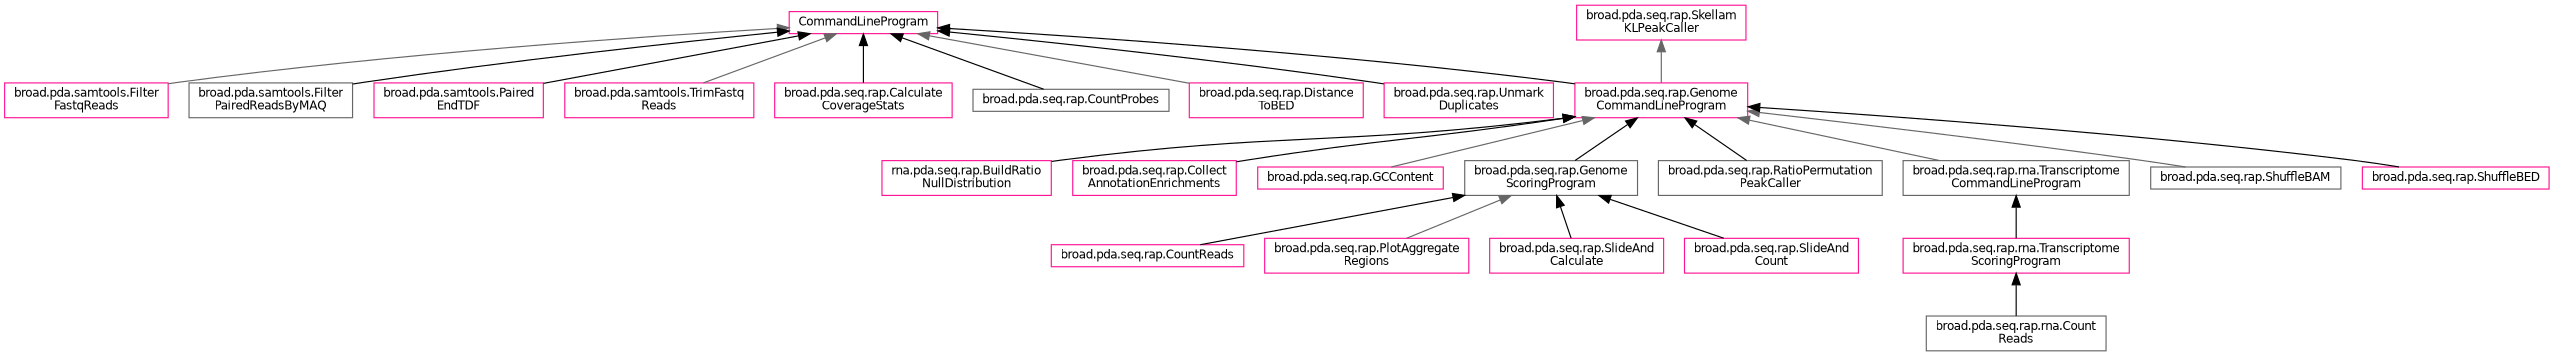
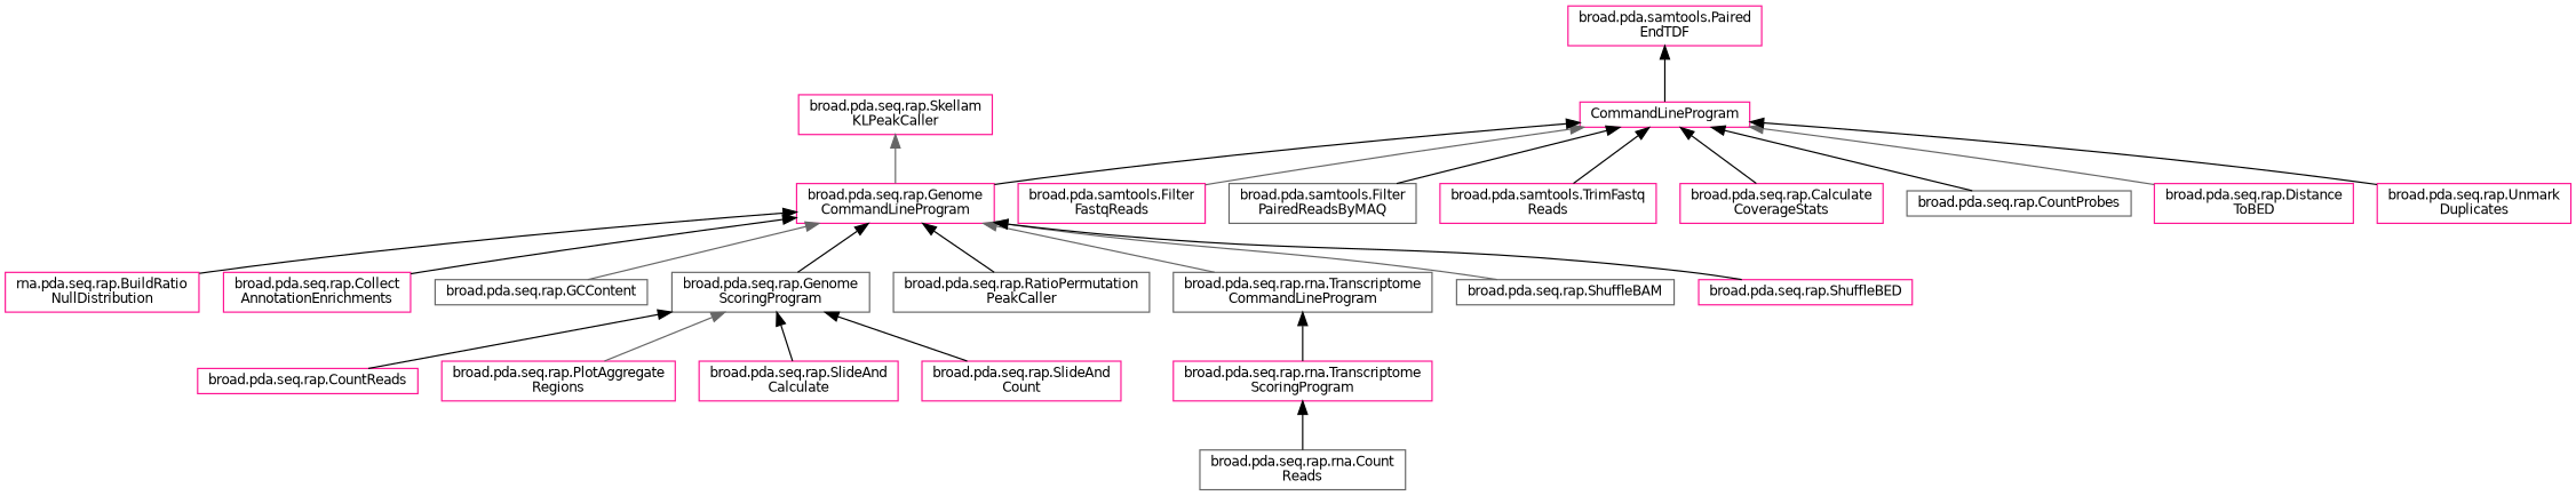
  digraph {
    rankdir=TB
    node [color=deeppink fillcolor=white fontname=Helvetica fontsize=10 shape=record style=filled]
    edge [color=black dir=back fontname=Helvetica fontsize=10 labelfontname=Helvetica labelfontsize=10 style=solid]
    n1 [height=0.2 label=CommandLineProgram width=0.4]
    n2 [height=0.2 label="broad.pda.samtools.Filter\lFastqReads" width=0.4]
    n3 [color=gray40 height=0.2 label="broad.pda.samtools.Filter\lPairedReadsByMAQ" width=0.4]
    n4 [height=0.2 label="broad.pda.samtools.Paired\lEndTDF" width=0.4]
    n5 [height=0.2 label="broad.pda.samtools.TrimFastq\lReads" width=0.4]
    n6 [height=0.2 label="broad.pda.seq.rap.Calculate\lCoverageStats" width=0.4]
    n7 [color=gray40 height=0.2 label="broad.pda.seq.rap.CountProbes" width=0.4]
    n8 [height=0.2 label="broad.pda.seq.rap.Distance\lToBED" width=0.4]
    n9 [height=0.2 label="broad.pda.seq.rap.Genome\lCommandLineProgram" width=0.4]
    n10 [height=0.2 label="broad.pda.seq.rap.Unmark\lDuplicates" width=0.4]
    n11 [height=0.2 label="rna.pda.seq.rap.BuildRatio\lNullDistribution" width=0.4]
    n12 [height=0.2 label="broad.pda.seq.rap.Collect\lAnnotationEnrichments" width=0.4]
-   n13 [height=0.2 label="broad.pda.seq.rap.GCContent" width=0.4]
+   n13 [color=gray40 height=0.2 label="broad.pda.seq.rap.GCContent" width=0.4]
    n14 [color=gray40 height=0.2 label="broad.pda.seq.rap.Genome\lScoringProgram" width=0.4]
    n15 [color=gray40 height=0.2 label="broad.pda.seq.rap.RatioPermutation\lPeakCaller" width=0.4]
    n16 [color=gray40 height=0.2 label="broad.pda.seq.rap.rna.Transcriptome\lCommandLineProgram" width=0.4]
    n17 [color=gray40 height=0.2 label="broad.pda.seq.rap.ShuffleBAM" width=0.4]
    n18 [height=0.2 label="broad.pda.seq.rap.ShuffleBED" width=0.4]
    n19 [height=0.2 label="broad.pda.seq.rap.CountReads" width=0.4]
    n20 [height=0.2 label="broad.pda.seq.rap.PlotAggregate\lRegions" width=0.4]
    n21 [height=0.2 label="broad.pda.seq.rap.SlideAnd\lCalculate" width=0.4]
    n22 [height=0.2 label="broad.pda.seq.rap.SlideAnd\lCount" width=0.4]
    n23 [height=0.2 label="broad.pda.seq.rap.rna.Transcriptome\lScoringProgram" width=0.4]
    n24 [height=0.2 label="broad.pda.seq.rap.Skellam\lKLPeakCaller" width=0.4]
    n25 [color=gray40 height=0.2 label="broad.pda.seq.rap.rna.Count\lReads" width=0.4]
    n1 -> n2 [color=gray40]
    n1 -> n3
-   n1 -> n4
-   n1 -> n5 [color=gray40]
+   n4 -> n1
+   n1 -> n5
    n1 -> n6
    n1 -> n7
    n1 -> n8 [color=gray40]
    n1 -> n9
    n1 -> n10
    n9 -> n11
    n9 -> n12
    n9 -> n13 [color=gray40]
    n9 -> n14
    n9 -> n15
    n9 -> n16 [color=gray40]
    n9 -> n17 [color=gray40]
    n9 -> n18
    n14 -> n19
    n14 -> n20 [color=gray40]
    n14 -> n21
    n14 -> n22
    n16 -> n23
    n23 -> n25
    n24 -> n9 [color=gray40]
  }
